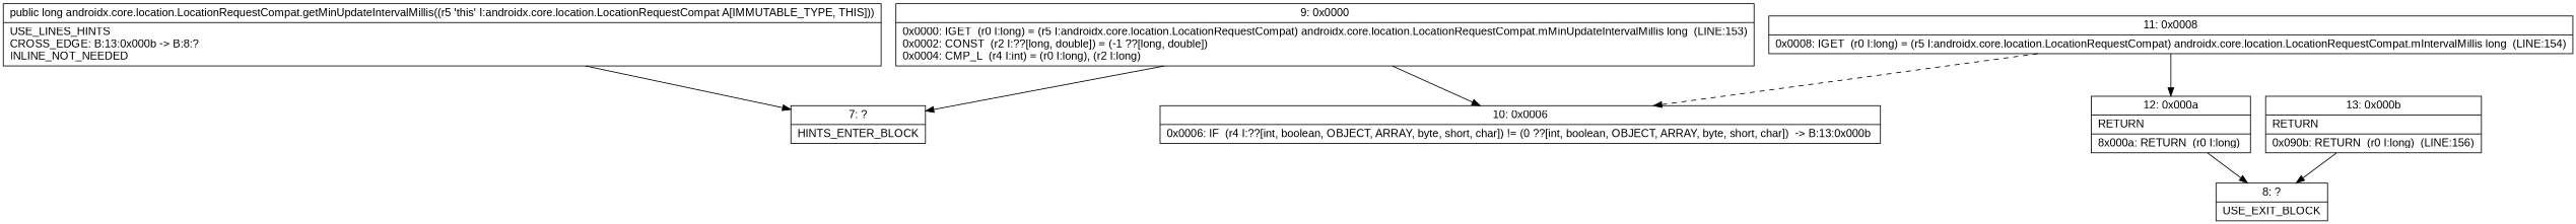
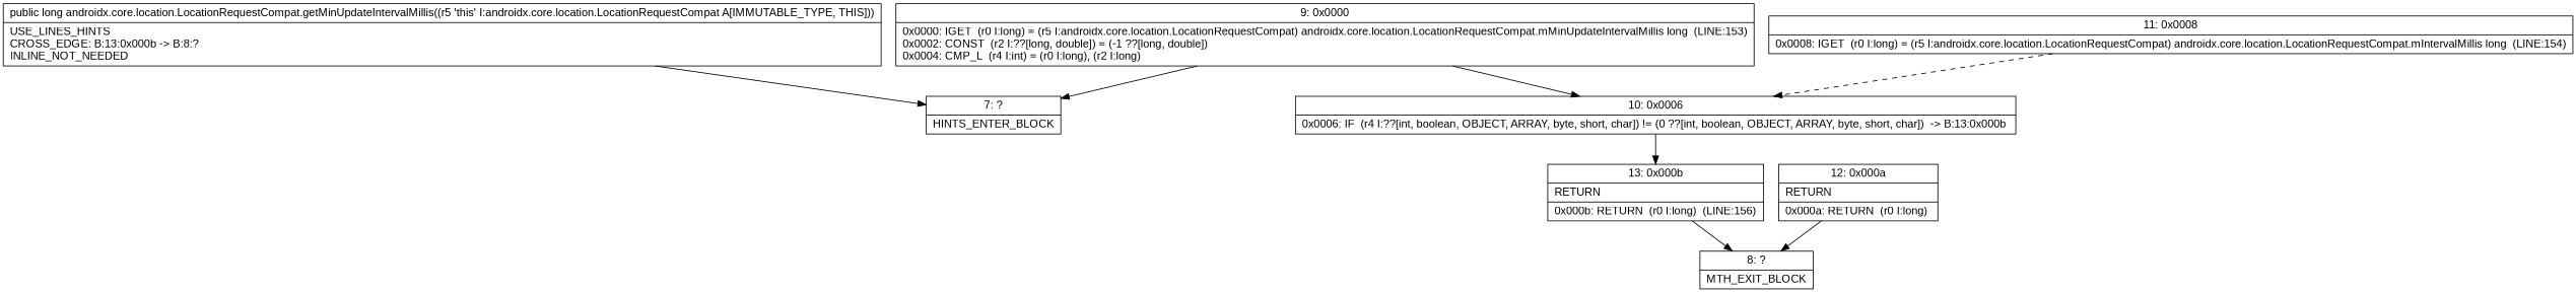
  digraph {
    fontname="Liberation Sans"
    node [fontname="Liberation Sans" shape=record]
    edge [fontname="Liberation Sans"]
    n1 [label="{7\:\ ?|HINTS_ENTER_BLOCK\l}"]
    n2 [label="{9\:\ 0x0000|0x0000: IGET  (r0 I:long) = (r5 I:androidx.core.location.LocationRequestCompat) androidx.core.location.LocationRequestCompat.mMinUpdateIntervalMillis long  (LINE:153)\l0x0002: CONST  (r2 I:??[long, double]) = (\-1 ??[long, double]) \l0x0004: CMP_L  (r4 I:int) = (r0 I:long), (r2 I:long) \l}"]
    n3 [label="{10\:\ 0x0006|0x0006: IF  (r4 I:??[int, boolean, OBJECT, ARRAY, byte, short, char]) != (0 ??[int, boolean, OBJECT, ARRAY, byte, short, char])  \-\> B:13:0x000b \l}"]
-   n4 [label="{13\:\ 0x000b|RETURN\l|0x090b: RETURN  (r0 I:long)  (LINE:156)\l}"]
+   n4 [label="{13\:\ 0x000b|RETURN\l|0x000b: RETURN  (r0 I:long)  (LINE:156)\l}"]
    n5 [label="{11\:\ 0x0008|0x0008: IGET  (r0 I:long) = (r5 I:androidx.core.location.LocationRequestCompat) androidx.core.location.LocationRequestCompat.mIntervalMillis long  (LINE:154)\l}"]
-   n6 [label="{12\:\ 0x000a|RETURN\l|8x000a: RETURN  (r0 I:long) \l}"]
-   n7 [label="{8\:\ ?|USE_EXIT_BLOCK\l}"]
+   n6 [label="{12\:\ 0x000a|RETURN\l|0x000a: RETURN  (r0 I:long) \l}"]
+   n7 [label="{8\:\ ?|MTH_EXIT_BLOCK\l}"]
    n8 [label="{public long androidx.core.location.LocationRequestCompat.getMinUpdateIntervalMillis((r5 'this' I:androidx.core.location.LocationRequestCompat A[IMMUTABLE_TYPE, THIS]))  | USE_LINES_HINTS\lCROSS_EDGE: B:13:0x000b \-\> B:8:?\lINLINE_NOT_NEEDED\l}"]
    n2 -> n1
    n2 -> n3
+   n3 -> n4
    n4 -> n7
    n5 -> n3 [style=dashed]
-   n5 -> n6
    n6 -> n7
    n8 -> n1
  }
